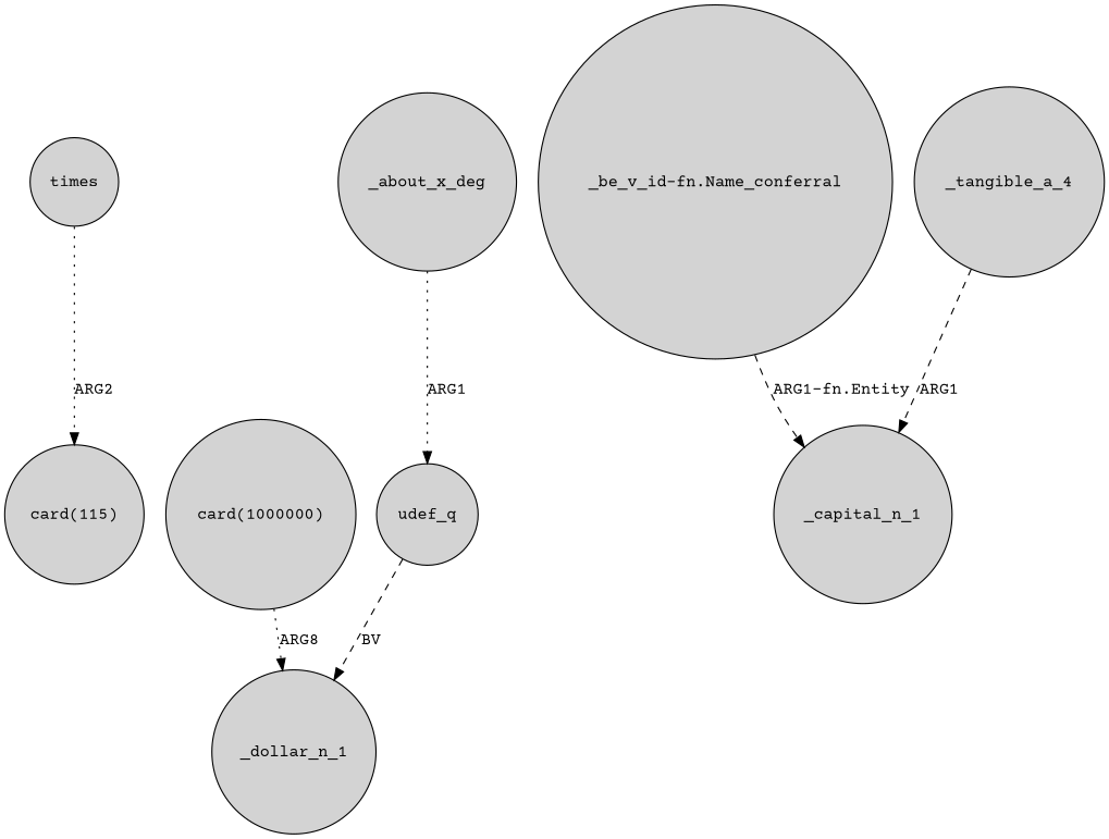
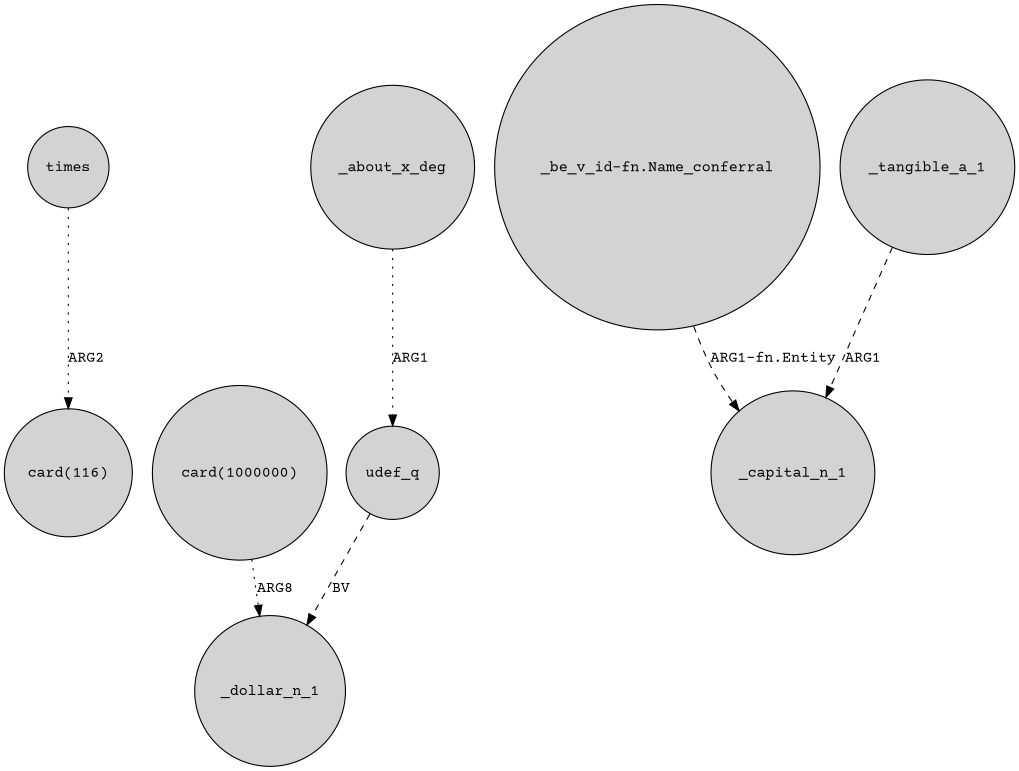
  digraph {
    fontname="Courier Prime"
    node [fontname="Courier Prime" shape=circle style=filled]
    edge [fontname="Courier Prime" style=dotted]
    times
-   "card(115)"
+   "card(115)" [label="card(116)"]
    "card(1000000)"
    _dollar_n_1
    "_be_v_id-fn.Name_conferral"
    _capital_n_1
-   _tangible_a_1 [label=_tangible_a_4]
+   _tangible_a_1
    udef_q
    _about_x_deg
    times -> "card(115)" [label=ARG2]
    "card(1000000)" -> _dollar_n_1 [label=ARG8]
    "_be_v_id-fn.Name_conferral" -> _capital_n_1 [label="ARG1-fn.Entity" style=dashed]
    _tangible_a_1 -> _capital_n_1 [label=ARG1 style=dashed]
    udef_q -> _dollar_n_1 [label=BV style=dashed]
    _about_x_deg -> udef_q [label=ARG1]
  }
